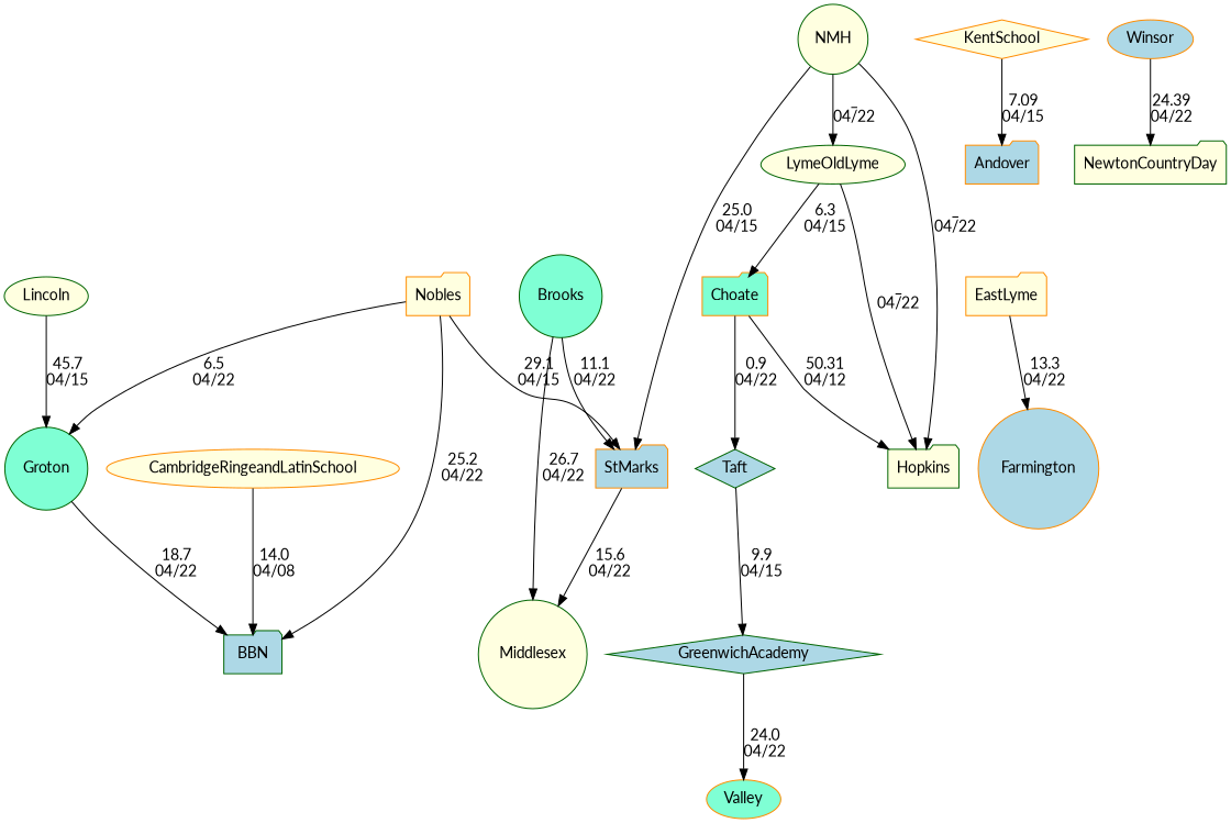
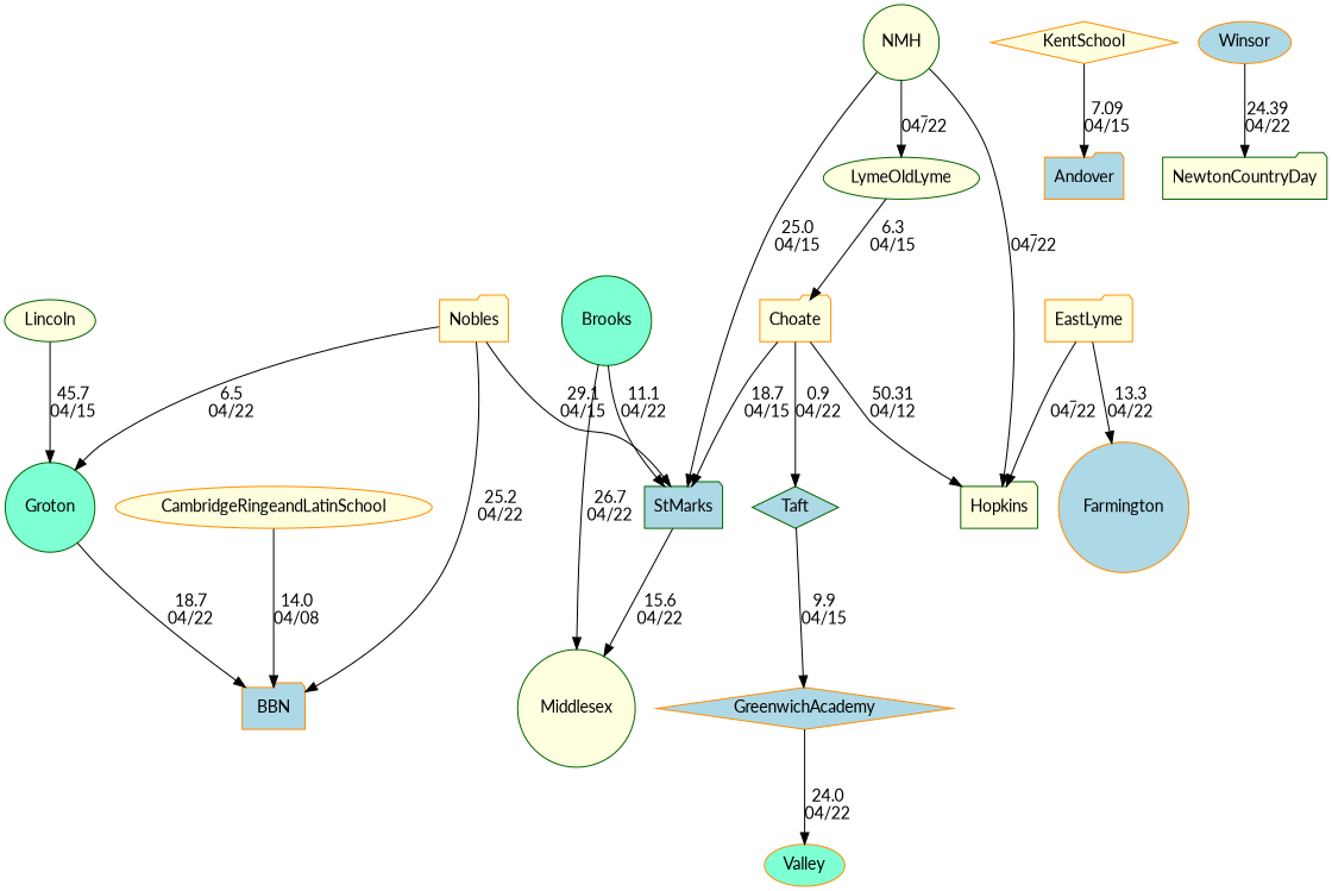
  digraph {
    fontname=Lato
    node [color=darkgreen fillcolor=lightyellow fontname=Lato shape=folder style=filled]
    edge [fontname=Lato random=random weight=99]
-   BBN [fillcolor=lightblue]
+   BBN [color=darkorange fillcolor=lightblue]
    Lincoln [shape=ellipse]
    Groton [fillcolor=aquamarine shape=circle]
    Farmington [color=darkorange fillcolor=lightblue shape=circle]
    Andover [color=darkorange fillcolor=lightblue]
-   Choate [color=darkorange fillcolor=aquamarine]
+   Choate [color=darkorange]
    Hopkins
-   StMarks [color=darkorange fillcolor=lightblue]
+   StMarks [fillcolor=lightblue]
    Taft [fillcolor=lightblue shape=diamond]
    Middlesex [shape=circle]
-   GreenwichAcademy [fillcolor=lightblue shape=diamond]
+   GreenwichAcademy [color=darkorange fillcolor=lightblue shape=diamond]
    Winsor [color=darkorange fillcolor=lightblue shape=ellipse]
    NewtonCountryDay
    Valley [color=darkorange fillcolor=aquamarine shape=ellipse]
    NMH [shape=circle]
    LymeOldLyme [shape=ellipse]
    Brooks [fillcolor=aquamarine shape=circle]
    CambridgeRingeandLatinSchool [color=darkorange shape=ellipse]
    Nobles [color=darkorange]
    KentSchool [color=darkorange shape=diamond]
    EastLyme [color=darkorange]
    Lincoln -> Groton [label="45.7\n04/15" weight=55]
    Groton -> BBN [label="18.7\n04/22" weight=82]
    Choate -> Hopkins [label="50.31\n04/12" weight=50]
+   Choate -> StMarks [label="18.7\n04/15" weight=82]
    Choate -> Taft [label="0.9\n04/22" weight=100]
    StMarks -> Middlesex [label="15.6\n04/22" weight=85]
    Taft -> GreenwichAcademy [label="9.9\n04/15" weight=91]
    GreenwichAcademy -> Valley [label="24.0\n04/22" weight=76]
    Winsor -> NewtonCountryDay [label="24.39\n04/22" weight=76]
    NMH -> Hopkins [label="_\n04/22"]
    NMH -> StMarks [label="25.0\n04/15" weight=75]
    NMH -> LymeOldLyme [label="_\n04/22"]
    LymeOldLyme -> Choate [label="6.3\n04/15" weight=94]
-   LymeOldLyme -> Hopkins [label="_\n04/22"]
+   EastLyme -> Hopkins [label="_\n04/22"]
    Brooks -> StMarks [label="11.1\n04/22" weight=89]
    Brooks -> Middlesex [label="26.7\n04/22" weight=74]
    CambridgeRingeandLatinSchool -> BBN [label="14.0\n04/08" weight=86]
    Nobles -> BBN [label="25.2\n04/22" weight=75]
    Nobles -> Groton [label="6.5\n04/22" weight=94]
    Nobles -> StMarks [label="29.1\n04/15" weight=71]
    KentSchool -> Andover [label="7.09\n04/15" weight=93]
    EastLyme -> Farmington [label="13.3\n04/22" weight=87]
  }
